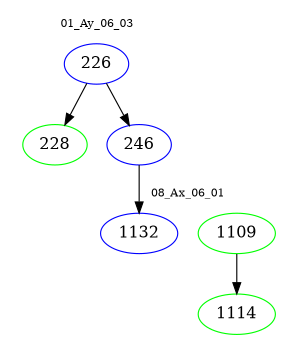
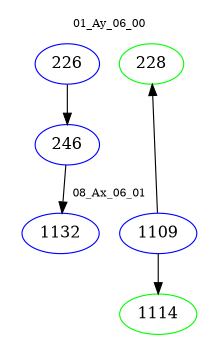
  digraph {
    node [color=blue]
    edge [color=black]
    n1 [label=226]
    n2 [color=green label=228]
    n3 [label=246]
-   n4 [color=green label=1109]
+   n4 [label=1109]
    n5 [label=1132]
    n6 [color=green label=1114]
    subgraph cluster_1 {
      color=white
      fontsize=10
-     label="01_Ay_06_03"
+     label="01_Ay_06_00"
      n1
      n2
      n3
    }
    subgraph cluster_2 {
      color=white
      fontsize=10
      label="08_Ax_06_01"
      n4
      n5
      n6
    }
-   n1 -> n2
+   n4 -> n2
    n1 -> n3
    n3 -> n5
    n4 -> n6
  }
